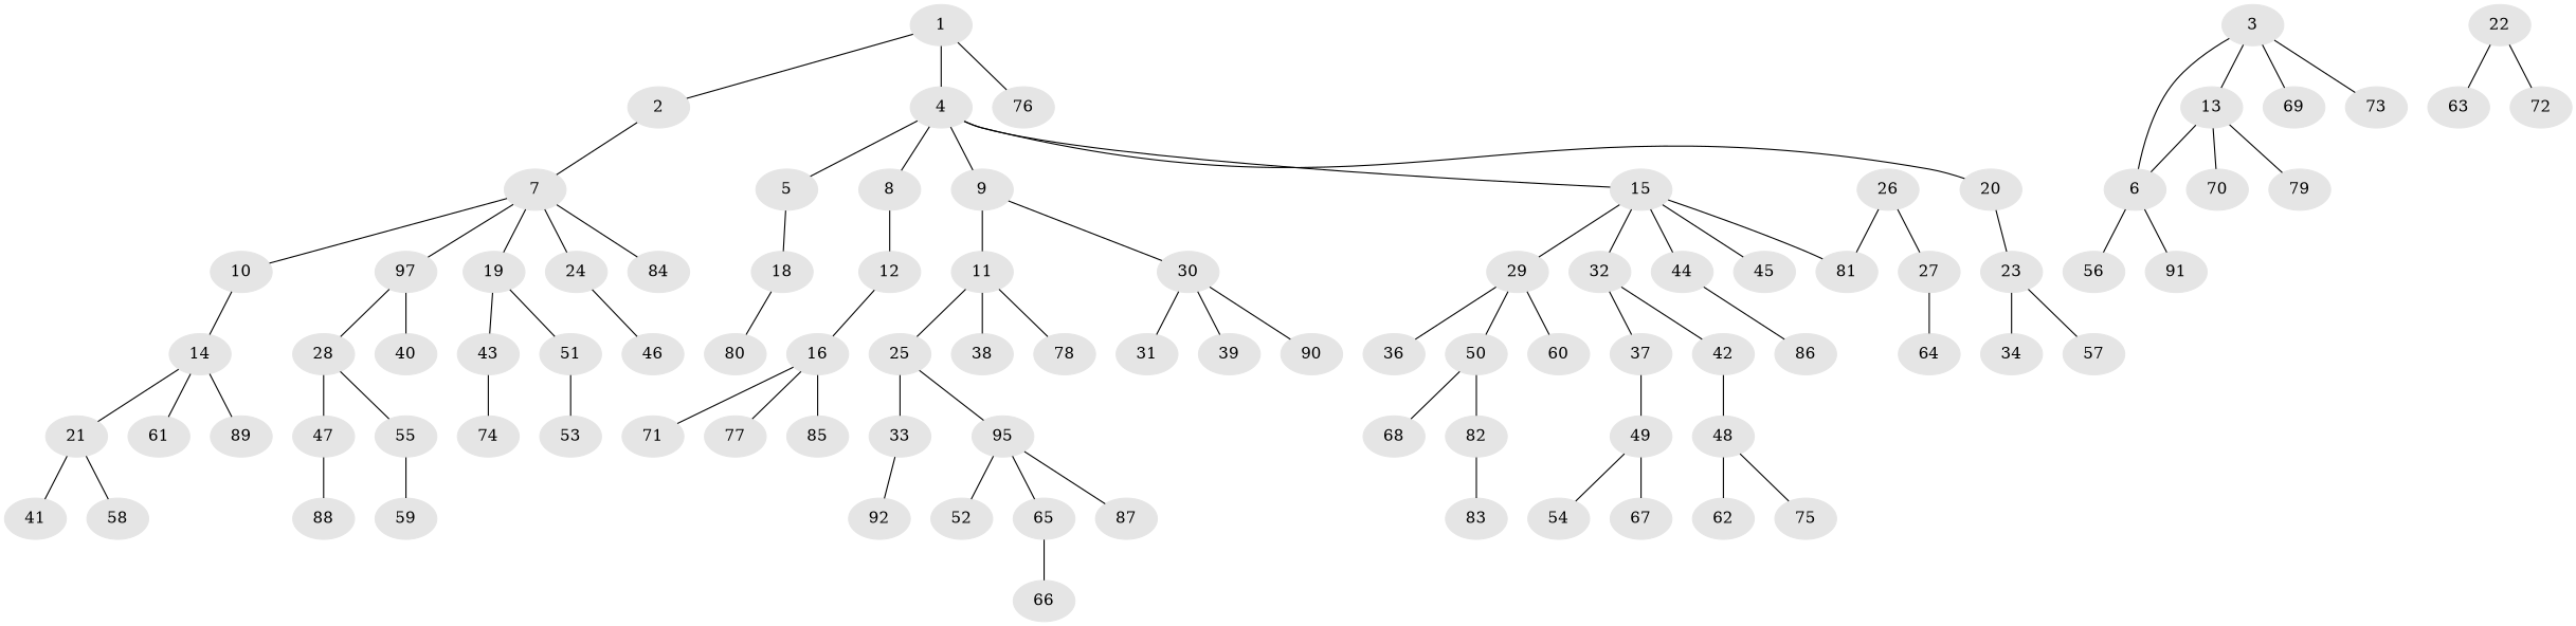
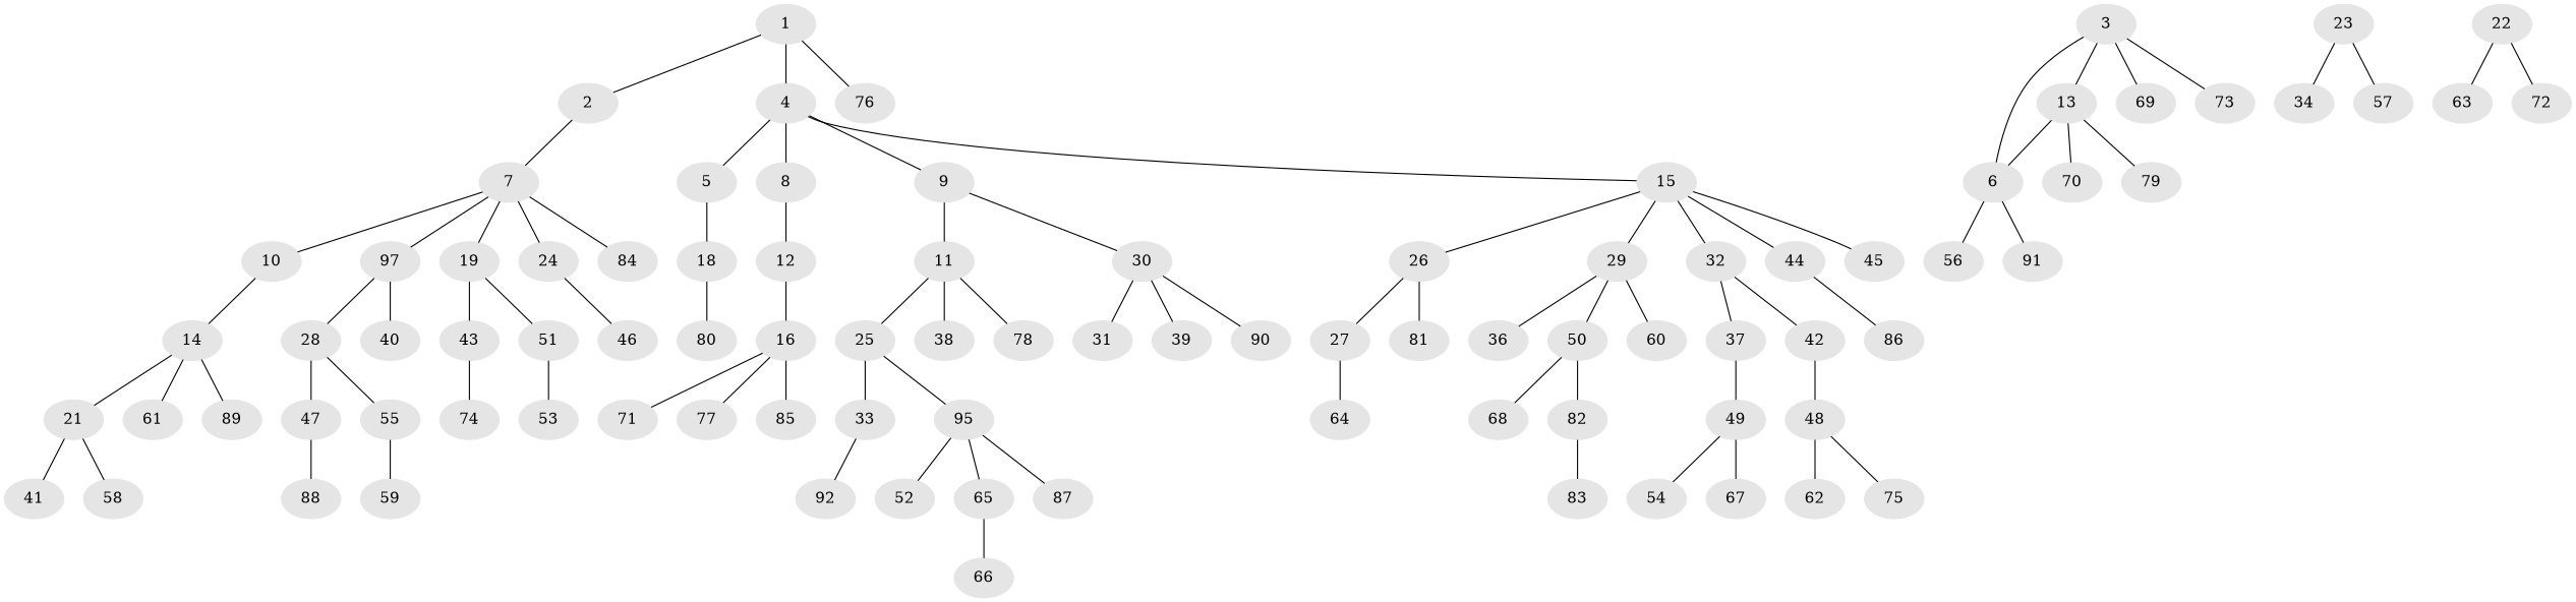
  graph {
    node [color=gray90 style=filled]
    1
    2
    4
    76
    7
    3
    6
    13
    69
    73
    5
    8
    9
    15
-   20
    10
    n17 [label=97]
    19
    24
    84
    56
    91
    70
    79
    18
    12
    11
    30
    26
    29
    32
    44
    45
    23
    80
    14
    28
    40
    43
    51
    46
    16
    25
    38
    78
    31
    39
    90
    21
    61
    89
    33
    n53 [label=95]
    71
    77
    85
    22
    63
    72
    41
    58
    27
    81
    36
    50
    60
    37
    42
    86
    47
    55
    74
    53
    34
    57
    92
    52
    65
    87
    64
    88
    59
    68
    82
    49
    48
    66
    54
    67
    62
    75
    83
    1 -- 2
    1 -- 4
    1 -- 76
    2 -- 7
    4 -- 5
    4 -- 8
    4 -- 9
    4 -- 15
-   4 -- 20
    7 -- 10
    7 -- n17
    7 -- 19
    7 -- 24
    7 -- 84
    3 -- 6
    3 -- 13
    3 -- 69
    3 -- 73
    6 -- 56
    6 -- 91
    13 -- 6
    13 -- 70
    13 -- 79
    5 -- 18
    8 -- 12
    9 -- 11
    9 -- 30
-   15 -- 81
+   15 -- 26
    15 -- 29
    15 -- 32
    15 -- 44
    15 -- 45
-   20 -- 23
    10 -- 14
    n17 -- 28
    n17 -- 40
    19 -- 43
    19 -- 51
    24 -- 46
    18 -- 80
    12 -- 16
    11 -- 25
    11 -- 38
    11 -- 78
    30 -- 31
    30 -- 39
    30 -- 90
    26 -- 27
    26 -- 81
    29 -- 36
    29 -- 50
    29 -- 60
    32 -- 37
    32 -- 42
    44 -- 86
    23 -- 34
    23 -- 57
    14 -- 21
    14 -- 61
    14 -- 89
    28 -- 47
    28 -- 55
    43 -- 74
    51 -- 53
    16 -- 71
    16 -- 77
    16 -- 85
    25 -- 33
    25 -- n53
    21 -- 41
    21 -- 58
    33 -- 92
    n53 -- 52
    n53 -- 65
    n53 -- 87
    22 -- 63
    22 -- 72
    27 -- 64
    50 -- 68
    50 -- 82
    37 -- 49
    42 -- 48
    47 -- 88
    55 -- 59
    65 -- 66
    82 -- 83
    49 -- 54
    49 -- 67
    48 -- 62
    48 -- 75
  }
